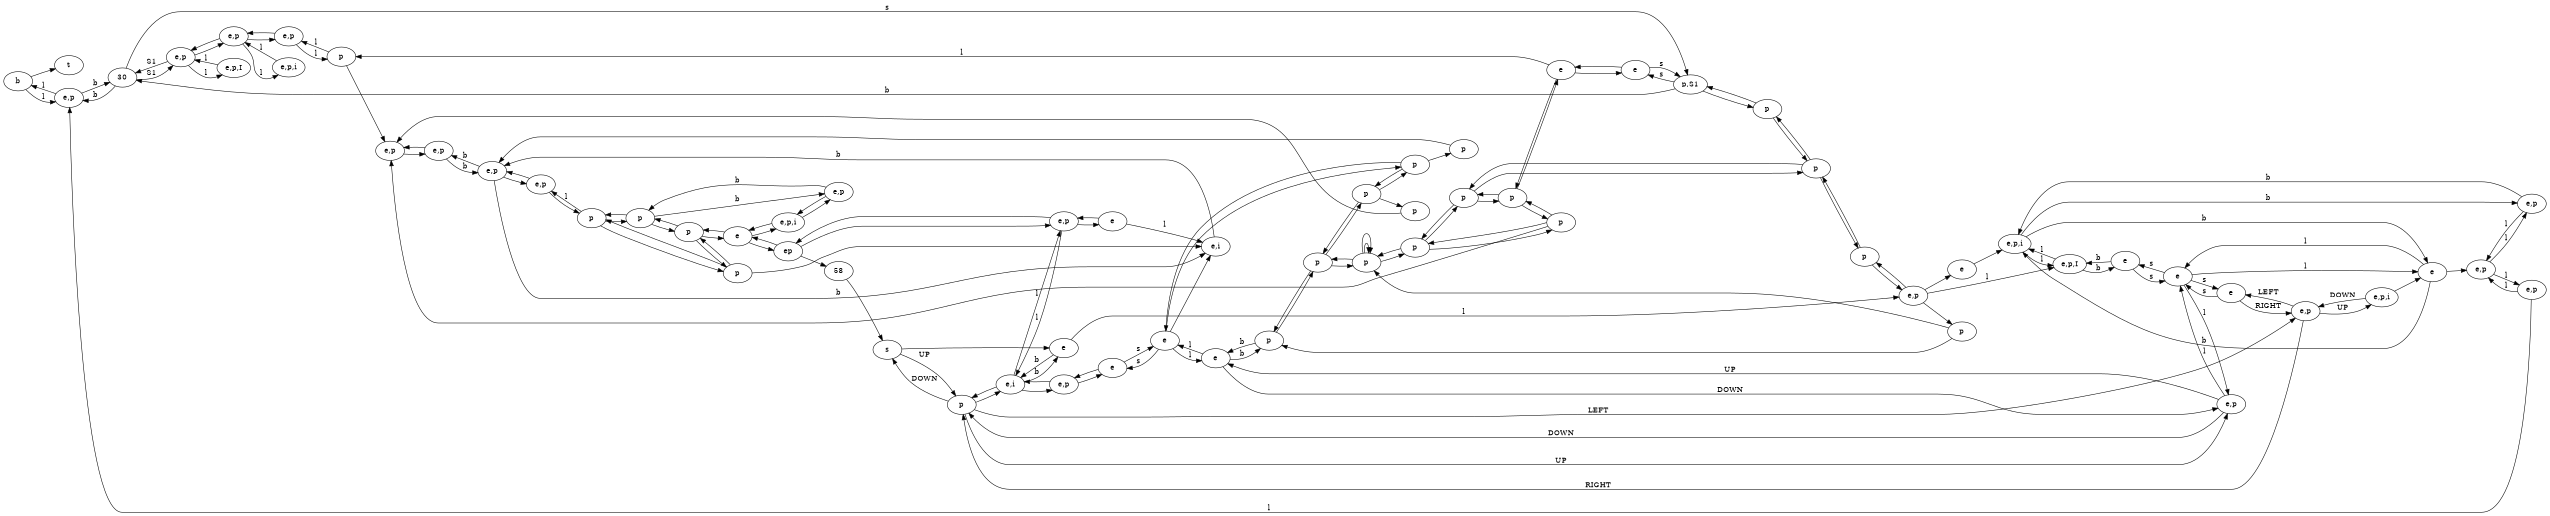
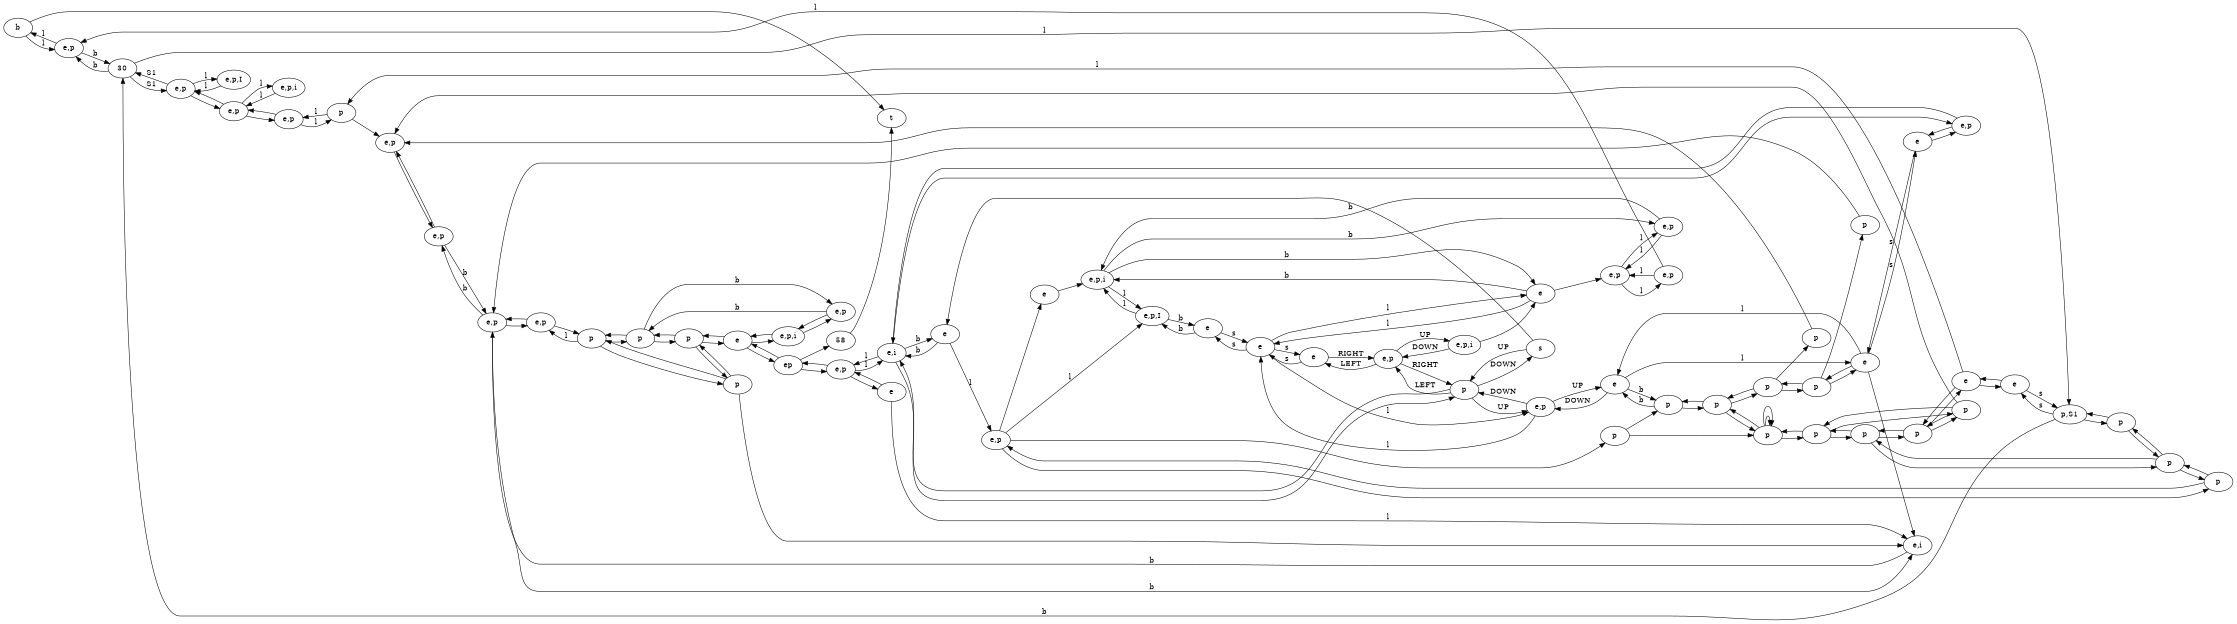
  digraph {
    fontname="DejaVu Serif"
    rankdir=LR
    node [fontname="DejaVu Serif"]
    edge [fontname="DejaVu Serif"]
    n1 [label=b]
    n2 [label=t]
    n3 [label="e,p"]
    30
    n5 [label=e]
    n6 [label=p]
    n7 [label=e]
    n8 [label=p]
    n9 [label="e,p"]
    n10 [label="e,p"]
    n11 [label="p,S1"]
    n12 [label=p]
    n13 [label=p]
    n14 [label="e,p"]
    n15 [label="e,p"]
    n16 [label=e]
    n17 [label="e,p,i"]
    n18 [label="e,p,I"]
    n19 [label="e,p"]
    n20 [label=e]
    n21 [label="e,p"]
    n22 [label=p]
    n23 [label=p]
    n24 [label=p]
    n25 [label=p]
    n26 [label=p]
    n27 [label=e]
    n28 [label="e,p"]
    n29 [label=p]
    n30 [label=p]
    n31 [label=p]
    n32 [label=ep]
    n33 [label=e]
    n34 [label="e,p"]
    58
    n36 [label="e,p,i"]
    n37 [label=p]
    n38 [label=e]
    n39 [label="e,i"]
    n40 [label="e,p"]
    n41 [label=p]
    n42 [label=p]
    n43 [label="e,i"]
    n44 [label="e,p"]
    n45 [label="e,p"]
    n46 [label=p]
    n47 [label=e]
    n48 [label=e]
    n49 [label="e,p"]
    n50 [label=p]
    n51 [label=e]
    n52 [label="e,p"]
    n53 [label="e,p"]
    n54 [label=p]
    n55 [label=p]
    n56 [label=p]
    n57 [label="e,p"]
    n58 [label=e]
    n59 [label=e]
    n60 [label="e,p,I"]
    n61 [label="e,p,i"]
    n62 [label="e,p"]
    n63 [label="e,p,i"]
    n64 [label=p]
    n65 [label=s]
    n66 [label=e]
    n1 -> n2
    n1 -> n3 [label=l]
    n3 -> n1 [label=l]
    n3 -> 30 [label=b]
    30 -> n3 [label=b]
-   30 -> n11 [label=s]
+   30 -> n11 [label=l]
    30 -> n28 [label=S1]
    n5 -> n6 [label=l]
    n5 -> n7
    n5 -> n8
    n6 -> n9
    n6 -> n10 [label=l]
    n7 -> n5
    n7 -> n11 [label=s]
    n8 -> n5
    n8 -> n12
    n8 -> n13
    n9 -> n14
    n10 -> n6 [label=l]
    n10 -> n15
    n11 -> 30 [label=b]
    n11 -> n7 [label=s]
    n11 -> n29
    n12 -> n8
    n12 -> n24
    n12 -> n30
    n13 -> n8
    n13 -> n9
    n13 -> n30
    n14 -> n9
    n14 -> n44 [label=b]
    n15 -> n10
    n15 -> n28
    n15 -> n61 [label=l]
    n16 -> n17
    n17 -> n18 [label=l]
    n17 -> n19 [label=b]
    n17 -> n20 [label=b]
    n18 -> n17 [label=l]
    n18 -> n27 [label=b]
    n19 -> n17 [label=b]
    n19 -> n52 [label=l]
    n20 -> n17 [label=b]
    n20 -> n52
    n20 -> n58 [label=l]
    n21 -> n16
    n21 -> n18 [label=l]
    n21 -> n22
    n21 -> n23
    n22 -> n21
    n22 -> n24
    n23 -> n25
    n23 -> n26
    n24 -> n12
    n24 -> n22
    n24 -> n29
    n25 -> n25
    n25 -> n25
    n25 -> n30
    n25 -> n31
    n26 -> n31
    n26 -> n51 [label=b]
    n27 -> n18 [label=b]
    n27 -> n58 [label=s]
    n28 -> 30 [label=S1]
    n28 -> n15
    n28 -> n60 [label=l]
    n29 -> n11
    n29 -> n24
    n30 -> n12
    n30 -> n13
    n30 -> n25
    n31 -> n25
    n31 -> n26
    n31 -> n54
    n32 -> n33
    n32 -> n34
    n32 -> 58
    n33 -> n32
    n33 -> n36
    n33 -> n37
    n34 -> n32
    n34 -> n38
    n34 -> n39 [label=l]
-   58 -> n65
+   58 -> n2
    n36 -> n33
    n36 -> n40
    n37 -> n33
    n37 -> n41
    n37 -> n42
    n38 -> n34
    n38 -> n43 [label=l]
    n39 -> n34 [label=l]
    n39 -> n49
    n39 -> n64
    n39 -> n66 [label=b]
    n40 -> n36
    n40 -> n41 [label=b]
    n41 -> n37
    n41 -> n40 [label=b]
    n41 -> n46
    n42 -> n37
    n42 -> n43
    n42 -> n46
    n43 -> n44 [label=b]
    n44 -> n14 [label=b]
    n44 -> n43 [label=b]
    n44 -> n45
    n45 -> n44
    n45 -> n46
    n46 -> n41
    n46 -> n42
    n46 -> n45 [label=l]
    n47 -> n48 [label=s]
    n47 -> n49
    n48 -> n43
    n48 -> n47 [label=s]
    n48 -> n50
    n48 -> n51 [label=l]
    n49 -> n39
    n49 -> n47
    n50 -> n48
    n50 -> n54
    n50 -> n56
    n51 -> n26 [label=b]
    n51 -> n48 [label=l]
    n51 -> n57 [label=DOWN]
    n52 -> n19 [label=l]
    n52 -> n53 [label=l]
    n53 -> n3 [label=l]
    n53 -> n52 [label=l]
    n54 -> n31
    n54 -> n50
    n54 -> n55
    n55 -> n9
    n56 -> n44
    n57 -> n51 [label=UP]
    n57 -> n58 [label=l]
    n57 -> n64 [label=DOWN]
    n58 -> n20 [label=l]
    n58 -> n27 [label=s]
    n58 -> n57 [label=l]
    n58 -> n59 [label=s]
    n59 -> n58 [label=s]
    n59 -> n62 [label=RIGHT]
    n60 -> n28 [label=l]
    n61 -> n15 [label=l]
    n62 -> n59 [label=LEFT]
    n62 -> n63 [label=UP]
    n62 -> n64 [label=RIGHT]
    n63 -> n20
    n63 -> n62 [label=DOWN]
    n64 -> n39
    n64 -> n57 [label=UP]
    n64 -> n62 [label=LEFT]
    n64 -> n65 [label=DOWN]
    n65 -> n64 [label=UP]
    n65 -> n66
    n66 -> n21 [label=l]
    n66 -> n39 [label=b]
  }
